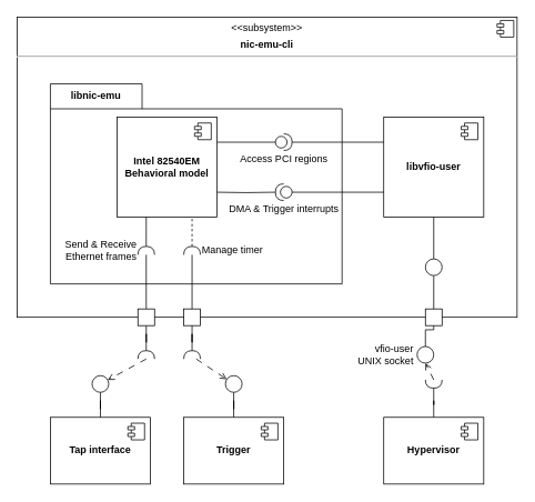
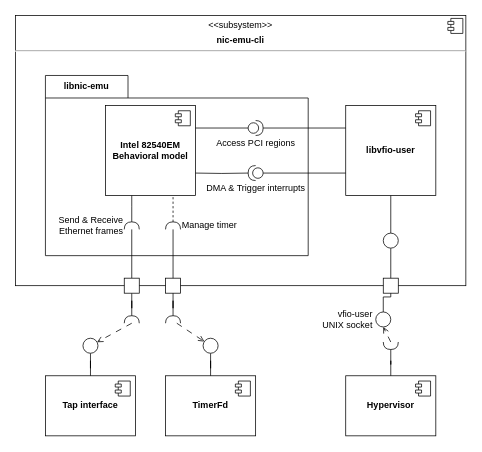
  <mxCell id="0" />
  <mxCell id="1" parent="0" />
  <mxCell id="2" value="&lt;p style=&quot;margin:0px;margin-top:6px;text-align:center;&quot;&gt;&amp;lt;&amp;lt;subsystem&amp;gt;&amp;gt;&lt;/p&gt;&lt;p style=&quot;margin:0px;margin-top:6px;text-align:center;&quot;&gt;&lt;b&gt;nic-emu-cli&lt;/b&gt;&lt;/p&gt;&lt;hr&gt;&lt;p style=&quot;margin:0px;margin-left:8px;&quot;&gt;&lt;br&gt;&lt;/p&gt;" style="align=left;overflow=fill;html=1;dropTarget=0;whiteSpace=wrap;movable=0;container=0;connectable=0;" vertex="1" parent="1"><mxGeometry x="20" y="20" width="600" height="360" as="geometry" /></mxCell>
  <mxCell id="3" value="" style="shape=component;jettyWidth=8;jettyHeight=4;" vertex="1" parent="2"><mxGeometry x="1" width="20" height="20" relative="1" as="geometry"><mxPoint x="-24" y="4" as="offset" /></mxGeometry></mxCell>
  <mxCell id="4" value="libnic-emu" style="shape=folder;fontStyle=1;tabWidth=110;tabHeight=30;tabPosition=left;html=1;boundedLbl=1;labelInHeader=1;container=1;collapsible=0;recursiveResize=0;whiteSpace=wrap;" vertex="1" parent="1"><mxGeometry x="60" width="350" height="240" as="geometry" y="100" /></mxCell>
  <mxCell id="5" value="&lt;b&gt;Tap interface&lt;/b&gt;" style="html=1;dropTarget=0;whiteSpace=wrap;" vertex="1" parent="1"><mxGeometry x="60" y="500" width="120" height="80" as="geometry" /></mxCell>
  <mxCell id="6" value="" style="shape=module;jettyWidth=8;jettyHeight=4;" vertex="1" parent="5"><mxGeometry x="1" width="20" height="20" relative="1" as="geometry"><mxPoint x="-27" y="7" as="offset" /></mxGeometry></mxCell>
- <mxCell id="7" value="&lt;b&gt;Trigger&lt;/b&gt;" style="html=1;dropTarget=0;whiteSpace=wrap;" vertex="1" parent="1"><mxGeometry x="220" y="500" width="120" height="80" as="geometry" /></mxCell>
+ <mxCell id="7" value="&lt;b&gt;TimerFd&lt;/b&gt;" style="html=1;dropTarget=0;whiteSpace=wrap;" vertex="1" parent="1"><mxGeometry x="220" y="500" width="120" height="80" as="geometry" /></mxCell>
  <mxCell id="8" value="" style="shape=module;jettyWidth=8;jettyHeight=4;" vertex="1" parent="7"><mxGeometry x="1" width="20" height="20" relative="1" as="geometry"><mxPoint x="-27" y="7" as="offset" /></mxGeometry></mxCell>
  <mxCell id="9" value="&lt;b&gt;Hypervisor&lt;br&gt;&lt;/b&gt;" style="html=1;dropTarget=0;whiteSpace=wrap;" vertex="1" parent="1"><mxGeometry x="460" y="500" width="120" height="80" as="geometry" /></mxCell>
  <mxCell id="10" value="" style="shape=module;jettyWidth=8;jettyHeight=4;" vertex="1" parent="9"><mxGeometry x="1" width="20" height="20" relative="1" as="geometry"><mxPoint x="-27" y="7" as="offset" /></mxGeometry></mxCell>
  <mxCell id="11" value="&lt;b&gt;Intel 82540EM&lt;br&gt;Behavioral model&lt;/b&gt;" style="html=1;dropTarget=0;whiteSpace=wrap;" vertex="1" parent="1"><mxGeometry x="140" y="140" width="120" height="120" as="geometry" /></mxCell>
  <mxCell id="12" value="" style="shape=module;jettyWidth=8;jettyHeight=4;" vertex="1" parent="11"><mxGeometry x="1" width="20" height="20" relative="1" as="geometry"><mxPoint x="-27" y="7" as="offset" /></mxGeometry></mxCell>
  <mxCell id="13" value="&lt;b&gt;libvfio-user&lt;/b&gt;" style="html=1;dropTarget=0;whiteSpace=wrap;" vertex="1" parent="1"><mxGeometry x="460" y="140" width="120" height="120" as="geometry" /></mxCell>
  <mxCell id="14" value="" style="shape=module;jettyWidth=8;jettyHeight=4;" vertex="1" parent="13"><mxGeometry x="1" width="20" height="20" relative="1" as="geometry"><mxPoint x="-27" y="7" as="offset" /></mxGeometry></mxCell>
  <mxCell id="15" value="" style="ellipse;whiteSpace=wrap;html=1;align=center;aspect=fixed;fillColor=none;strokeColor=none;resizable=0;perimeter=centerPerimeter;rotatable=0;allowArrows=0;points=[];outlineConnect=1;" vertex="1" parent="1"><mxGeometry x="330" y="155" width="10" height="10" as="geometry" /></mxCell>
  <mxCell id="16" value="" style="html=1;rounded=0;" vertex="1" parent="1"><mxGeometry x="220" y="370" width="20" height="20" as="geometry" /></mxCell>
  <mxCell id="17" style="edgeStyle=orthogonalEdgeStyle;shape=connector;rounded=0;orthogonalLoop=1;jettySize=auto;html=1;labelBackgroundColor=default;strokeColor=default;align=center;verticalAlign=middle;fontFamily=Helvetica;fontSize=11;fontColor=default;endArrow=none;endFill=0;" edge="1" parent="1" source="18" target="7"><mxGeometry relative="1" as="geometry" /></mxCell>
  <mxCell id="18" value="" style="ellipse;whiteSpace=wrap;html=1;aspect=fixed;" vertex="1" parent="1"><mxGeometry x="270" y="450" width="20" height="20" as="geometry" /></mxCell>
  <mxCell id="19" style="edgeStyle=orthogonalEdgeStyle;rounded=0;orthogonalLoop=1;jettySize=auto;html=1;endArrow=none;endFill=0;" edge="1" parent="1" source="42"><mxGeometry relative="1" as="geometry"><mxPoint x="175" y="260" as="targetPoint" /></mxGeometry></mxCell>
  <mxCell id="20" style="edgeStyle=orthogonalEdgeStyle;shape=connector;rounded=0;orthogonalLoop=1;jettySize=auto;html=1;labelBackgroundColor=default;strokeColor=default;align=center;verticalAlign=middle;fontFamily=Helvetica;fontSize=11;fontColor=default;endArrow=none;endFill=0;exitX=0;exitY=0.5;exitDx=0;exitDy=0;exitPerimeter=0;" edge="1" parent="1" source="42" target="43"><mxGeometry relative="1" as="geometry" /></mxCell>
  <mxCell id="21" style="edgeStyle=orthogonalEdgeStyle;shape=connector;rounded=0;orthogonalLoop=1;jettySize=auto;html=1;labelBackgroundColor=default;strokeColor=default;align=center;verticalAlign=middle;fontFamily=Helvetica;fontSize=11;fontColor=default;endArrow=none;endFill=0;" edge="1" parent="1" source="22" target="16"><mxGeometry relative="1" as="geometry" /></mxCell>
  <mxCell id="22" value="Manage timer" style="shape=requiredInterface;html=1;verticalLabelPosition=middle;sketch=0;direction=north;labelPosition=right;align=left;verticalAlign=middle;spacing=2;" vertex="1" parent="1"><mxGeometry x="220" y="295" width="20" height="10" as="geometry" /></mxCell>
  <mxCell id="23" style="edgeStyle=orthogonalEdgeStyle;rounded=0;orthogonalLoop=1;jettySize=auto;html=1;entryX=0.75;entryY=1;entryDx=0;entryDy=0;endArrow=none;endFill=0;exitX=1;exitY=0.5;exitDx=0;exitDy=0;exitPerimeter=0;dashed=1;" edge="1" parent="1" source="22" target="11"><mxGeometry relative="1" as="geometry"><mxPoint x="80" y="180" as="sourcePoint" /><mxPoint x="150" y="180" as="targetPoint" /></mxGeometry></mxCell>
  <mxCell id="24" style="edgeStyle=orthogonalEdgeStyle;shape=connector;rounded=0;orthogonalLoop=1;jettySize=auto;html=1;entryX=0;entryY=0.25;entryDx=0;entryDy=0;labelBackgroundColor=default;strokeColor=default;align=center;verticalAlign=middle;fontFamily=Helvetica;fontSize=11;fontColor=default;endArrow=none;endFill=0;" edge="1" parent="1" source="26" target="13"><mxGeometry relative="1" as="geometry" /></mxCell>
  <mxCell id="25" style="edgeStyle=orthogonalEdgeStyle;shape=connector;rounded=0;orthogonalLoop=1;jettySize=auto;html=1;entryX=1;entryY=0.25;entryDx=0;entryDy=0;labelBackgroundColor=default;strokeColor=default;align=center;verticalAlign=middle;fontFamily=Helvetica;fontSize=11;fontColor=default;endArrow=none;endFill=0;" edge="1" parent="1" source="26" target="11"><mxGeometry relative="1" as="geometry" /></mxCell>
  <mxCell id="26" value="Access PCI regions" style="shape=providedRequiredInterface;html=1;verticalLabelPosition=bottom;sketch=0;" vertex="1" parent="1"><mxGeometry x="330" y="160" width="20" height="20" as="geometry" /></mxCell>
  <mxCell id="27" style="edgeStyle=orthogonalEdgeStyle;rounded=0;orthogonalLoop=1;jettySize=auto;html=1;entryX=1;entryY=0.75;entryDx=0;entryDy=0;endArrow=none;endFill=0;" edge="1" parent="1" target="11"><mxGeometry relative="1" as="geometry"><mxPoint x="330" y="230" as="sourcePoint" /></mxGeometry></mxCell>
  <mxCell id="28" style="edgeStyle=orthogonalEdgeStyle;shape=connector;rounded=0;orthogonalLoop=1;jettySize=auto;html=1;entryX=0;entryY=0.75;entryDx=0;entryDy=0;labelBackgroundColor=default;strokeColor=default;align=center;verticalAlign=middle;fontFamily=Helvetica;fontSize=11;fontColor=default;endArrow=none;endFill=0;exitX=0;exitY=0.5;exitDx=0;exitDy=0;exitPerimeter=0;" edge="1" parent="1" source="36" target="13"><mxGeometry relative="1" as="geometry"><mxPoint x="345" y="237" as="sourcePoint" /></mxGeometry></mxCell>
  <mxCell id="29" style="shape=connector;rounded=0;orthogonalLoop=1;jettySize=auto;html=1;labelBackgroundColor=default;strokeColor=default;align=center;verticalAlign=middle;fontFamily=Helvetica;fontSize=11;fontColor=default;endArrow=open;endFill=0;dashed=1;dashPattern=8 8;exitX=0;exitY=0.5;exitDx=0;exitDy=0;exitPerimeter=0;" edge="1" parent="1" source="30" target="35"><mxGeometry relative="1" as="geometry"><mxPoint x="-140" y="260" as="sourcePoint" /></mxGeometry></mxCell>
  <mxCell id="30" value="" style="shape=requiredInterface;html=1;verticalLabelPosition=bottom;sketch=0;fontFamily=Helvetica;fontSize=11;fontColor=default;direction=north;" vertex="1" parent="1"><mxGeometry x="165" y="420" width="20" height="10" as="geometry" /></mxCell>
  <mxCell id="31" style="edgeStyle=orthogonalEdgeStyle;shape=connector;rounded=0;orthogonalLoop=1;jettySize=auto;html=1;entryX=0.5;entryY=1;entryDx=0;entryDy=0;labelBackgroundColor=default;strokeColor=default;align=center;verticalAlign=middle;fontFamily=Helvetica;fontSize=11;fontColor=default;endArrow=none;endFill=0;" edge="1" parent="1" source="32" target="16"><mxGeometry relative="1" as="geometry" /></mxCell>
  <mxCell id="32" value="" style="shape=requiredInterface;html=1;verticalLabelPosition=bottom;sketch=0;fontFamily=Helvetica;fontSize=11;fontColor=default;direction=north;" vertex="1" parent="1"><mxGeometry x="220" y="420" width="20" height="10" as="geometry" /></mxCell>
  <mxCell id="33" style="edgeStyle=orthogonalEdgeStyle;shape=connector;rounded=0;orthogonalLoop=1;jettySize=auto;html=1;entryX=1;entryY=0.5;entryDx=0;entryDy=0;entryPerimeter=0;labelBackgroundColor=default;strokeColor=default;align=center;verticalAlign=middle;fontFamily=Helvetica;fontSize=11;fontColor=default;endArrow=none;endFill=0;" edge="1" parent="1" source="43" target="30"><mxGeometry relative="1" as="geometry" /></mxCell>
  <mxCell id="34" style="edgeStyle=orthogonalEdgeStyle;shape=connector;rounded=0;orthogonalLoop=1;jettySize=auto;html=1;labelBackgroundColor=default;strokeColor=default;align=center;verticalAlign=middle;fontFamily=Helvetica;fontSize=11;fontColor=default;endArrow=none;endFill=0;" edge="1" parent="1" source="35" target="5"><mxGeometry relative="1" as="geometry" /></mxCell>
  <mxCell id="35" value="" style="ellipse;whiteSpace=wrap;html=1;aspect=fixed;" vertex="1" parent="1"><mxGeometry x="110" y="450" width="20" height="20" as="geometry" /></mxCell>
  <mxCell id="36" value="DMA &amp;amp; Trigger interrupts" style="shape=providedRequiredInterface;html=1;verticalLabelPosition=bottom;sketch=0;flipV=0;flipH=1;" vertex="1" parent="1"><mxGeometry x="330" y="220" width="20" height="20" as="geometry" /></mxCell>
  <mxCell id="37" style="shape=connector;rounded=0;orthogonalLoop=1;jettySize=auto;html=1;labelBackgroundColor=default;strokeColor=default;align=center;verticalAlign=middle;fontFamily=Helvetica;fontSize=11;fontColor=default;endArrow=open;endFill=0;dashed=1;dashPattern=8 8;exitX=0;exitY=0.5;exitDx=0;exitDy=0;exitPerimeter=0;" edge="1" parent="1" target="18"><mxGeometry relative="1" as="geometry"><mxPoint x="235" y="430" as="sourcePoint" /><mxPoint x="-197" y="207" as="targetPoint" /></mxGeometry></mxCell>
  <mxCell id="38" value="" style="html=1;rounded=0;" vertex="1" parent="1"><mxGeometry x="510" y="370" width="20" height="20" as="geometry" /></mxCell>
  <mxCell id="39" style="edgeStyle=orthogonalEdgeStyle;shape=connector;rounded=0;orthogonalLoop=1;jettySize=auto;html=1;labelBackgroundColor=default;strokeColor=default;align=center;verticalAlign=middle;fontFamily=Helvetica;fontSize=11;fontColor=default;endArrow=none;endFill=0;" edge="1" parent="1" source="41" target="13"><mxGeometry relative="1" as="geometry" /></mxCell>
  <mxCell id="40" style="edgeStyle=orthogonalEdgeStyle;shape=connector;rounded=0;orthogonalLoop=1;jettySize=auto;html=1;labelBackgroundColor=default;strokeColor=default;align=center;verticalAlign=middle;fontFamily=Helvetica;fontSize=11;fontColor=default;endArrow=none;endFill=0;" edge="1" parent="1" source="41" target="38"><mxGeometry relative="1" as="geometry" /></mxCell>
  <mxCell id="41" value="" style="ellipse;whiteSpace=wrap;html=1;aspect=fixed;" vertex="1" parent="1"><mxGeometry x="510" y="310" width="20" height="20" as="geometry" /></mxCell>
  <mxCell id="42" value="Send &amp;amp; Receive&lt;br&gt;Ethernet frames" style="shape=requiredInterface;html=1;verticalLabelPosition=middle;sketch=0;spacing=2;spacingLeft=0;spacingBottom=0;direction=north;labelPosition=left;align=right;verticalAlign=middle;" vertex="1" parent="1"><mxGeometry x="165" y="295" width="20" height="10" as="geometry" /></mxCell>
  <mxCell id="43" value="" style="html=1;rounded=0;" vertex="1" parent="1"><mxGeometry x="165" y="370" width="20" height="20" as="geometry" /></mxCell>
  <mxCell id="44" style="edgeStyle=orthogonalEdgeStyle;shape=connector;rounded=0;orthogonalLoop=1;jettySize=auto;html=1;labelBackgroundColor=default;strokeColor=default;align=center;verticalAlign=middle;fontFamily=Helvetica;fontSize=11;fontColor=default;endArrow=none;endFill=0;" edge="1" parent="1" source="45" target="38"><mxGeometry relative="1" as="geometry" /></mxCell>
  <mxCell id="45" value="&lt;div style=&quot;&quot;&gt;&lt;span style=&quot;background-color: initial;&quot;&gt;vfio-user&lt;/span&gt;&lt;/div&gt;&lt;div style=&quot;&quot;&gt;&lt;span style=&quot;background-color: initial;&quot;&gt;UNIX socket&lt;/span&gt;&lt;/div&gt;" style="ellipse;html=1;aspect=fixed;labelPosition=left;verticalLabelPosition=middle;align=right;verticalAlign=middle;spacingRight=3;" vertex="1" parent="1"><mxGeometry x="500" y="415" width="20" height="20" as="geometry" /></mxCell>
  <mxCell id="46" style="edgeStyle=orthogonalEdgeStyle;shape=connector;rounded=0;orthogonalLoop=1;jettySize=auto;html=1;entryX=0.5;entryY=0;entryDx=0;entryDy=0;labelBackgroundColor=default;strokeColor=default;align=center;verticalAlign=middle;fontFamily=Helvetica;fontSize=11;fontColor=default;endArrow=none;endFill=0;" edge="1" parent="1" source="47" target="9"><mxGeometry relative="1" as="geometry" /></mxCell>
  <mxCell id="47" value="" style="shape=requiredInterface;html=1;verticalLabelPosition=bottom;sketch=0;fontFamily=Helvetica;fontSize=11;fontColor=default;direction=north;flipH=0;flipV=1;" vertex="1" parent="1"><mxGeometry x="510" y="455" width="20" height="10" as="geometry" /></mxCell>
  <mxCell id="48" style="shape=connector;rounded=0;orthogonalLoop=1;jettySize=auto;html=1;labelBackgroundColor=default;strokeColor=default;align=center;verticalAlign=middle;fontFamily=Helvetica;fontSize=11;fontColor=default;endArrow=open;endFill=0;dashed=1;dashPattern=8 8;exitX=0;exitY=0.5;exitDx=0;exitDy=0;exitPerimeter=0;entryX=0.5;entryY=1;entryDx=0;entryDy=0;" edge="1" parent="1" source="47" target="45"><mxGeometry relative="1" as="geometry"><mxPoint x="240" y="440" as="sourcePoint" /><mxPoint x="277" y="464" as="targetPoint" /></mxGeometry></mxCell>
